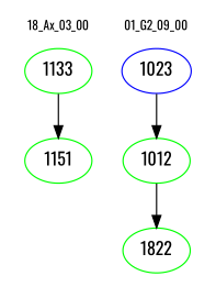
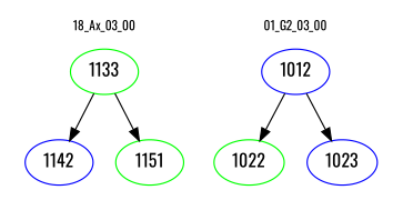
  digraph {
    fontname=Oswald
    node [color=green fontname=Oswald]
    edge [color=black fontname=Oswald]
    n1 [label=1133]
+   n2 [color=blue label=1142]
    n3 [label=1151]
-   n4 [label=1012]
-   n5 [label=1822]
+   n4 [color=blue label=1012]
+   n5 [label=1022]
    n6 [color=blue label=1023]
    subgraph cluster_1 {
      color=white
      fontsize=10
      label="18_Ax_03_00"
      n1
+     n2
      n3
    }
    subgraph cluster_2 {
      color=white
      fontsize=10
-     label="01_G2_09_00"
+     label="01_G2_03_00"
      n4
      n5
      n6
    }
+   n1 -> n2
    n1 -> n3
    n4 -> n5
-   n6 -> n4
+   n4 -> n6
  }
